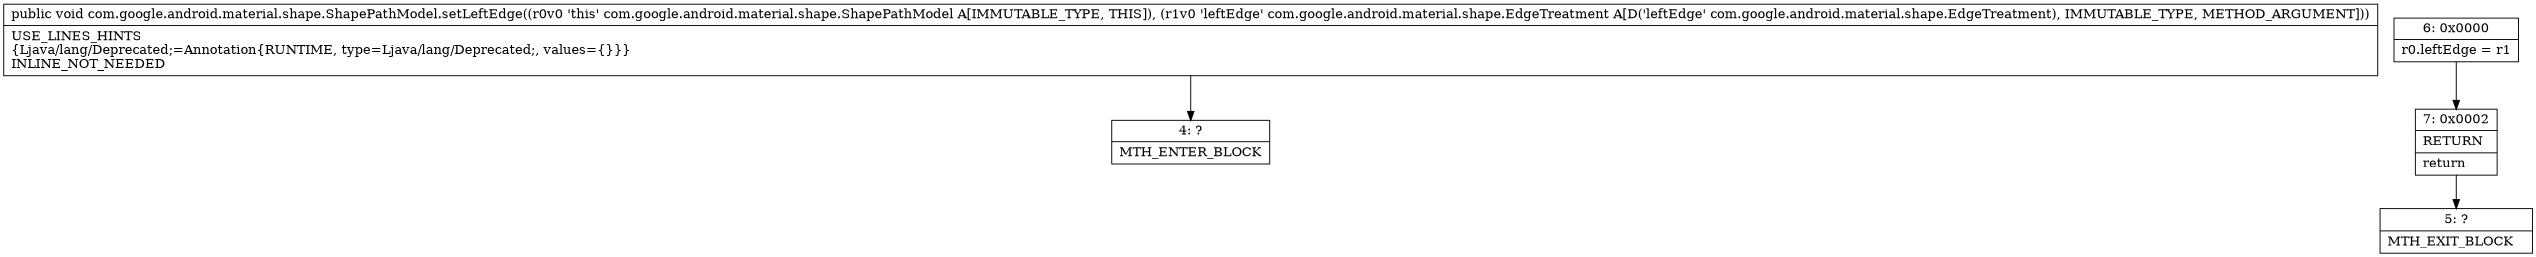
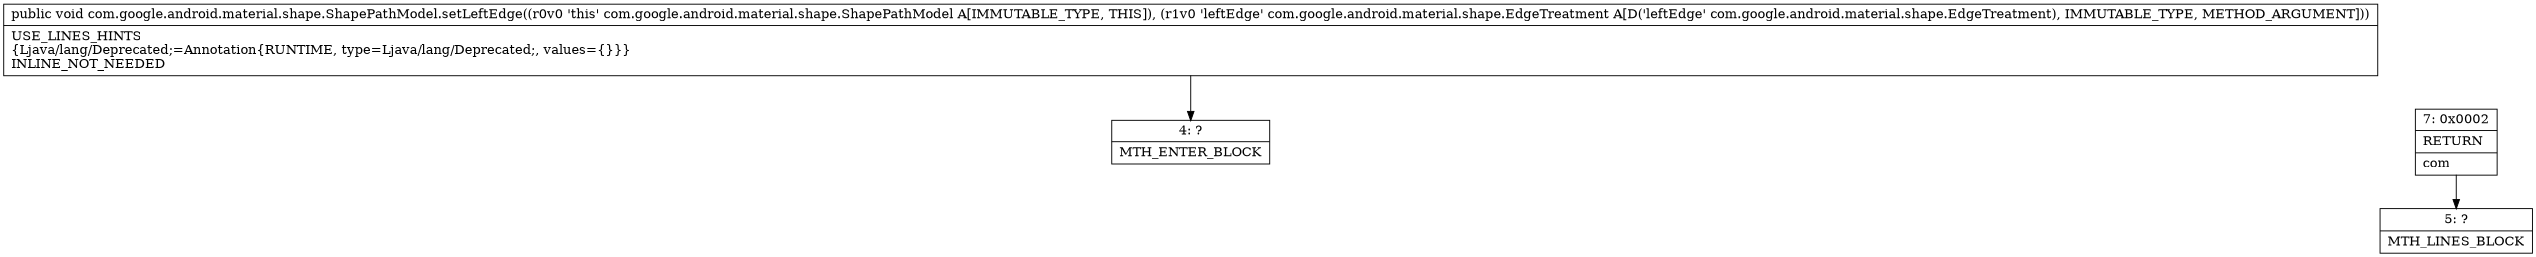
  digraph {
    node [shape=record]
    n1 [label="{4\:\ ?|MTH_ENTER_BLOCK\l}"]
-   n2 [label="{6\:\ 0x0000|r0.leftEdge = r1\l}"]
-   n3 [label="{7\:\ 0x0002|RETURN\l|return\l}"]
-   n4 [label="{5\:\ ?|MTH_EXIT_BLOCK\l}"]
+   n3 [label="{7\:\ 0x0002|RETURN\l|com\l}"]
+   n4 [label="{5\:\ ?|MTH_LINES_BLOCK\l}"]
    n5 [label="{public void com.google.android.material.shape.ShapePathModel.setLeftEdge((r0v0 'this' com.google.android.material.shape.ShapePathModel A[IMMUTABLE_TYPE, THIS]), (r1v0 'leftEdge' com.google.android.material.shape.EdgeTreatment A[D('leftEdge' com.google.android.material.shape.EdgeTreatment), IMMUTABLE_TYPE, METHOD_ARGUMENT]))  | USE_LINES_HINTS\l\{Ljava\/lang\/Deprecated;=Annotation\{RUNTIME, type=Ljava\/lang\/Deprecated;, values=\{\}\}\}\lINLINE_NOT_NEEDED\l}"]
-   n2 -> n3
    n3 -> n4
    n5 -> n1
  }
